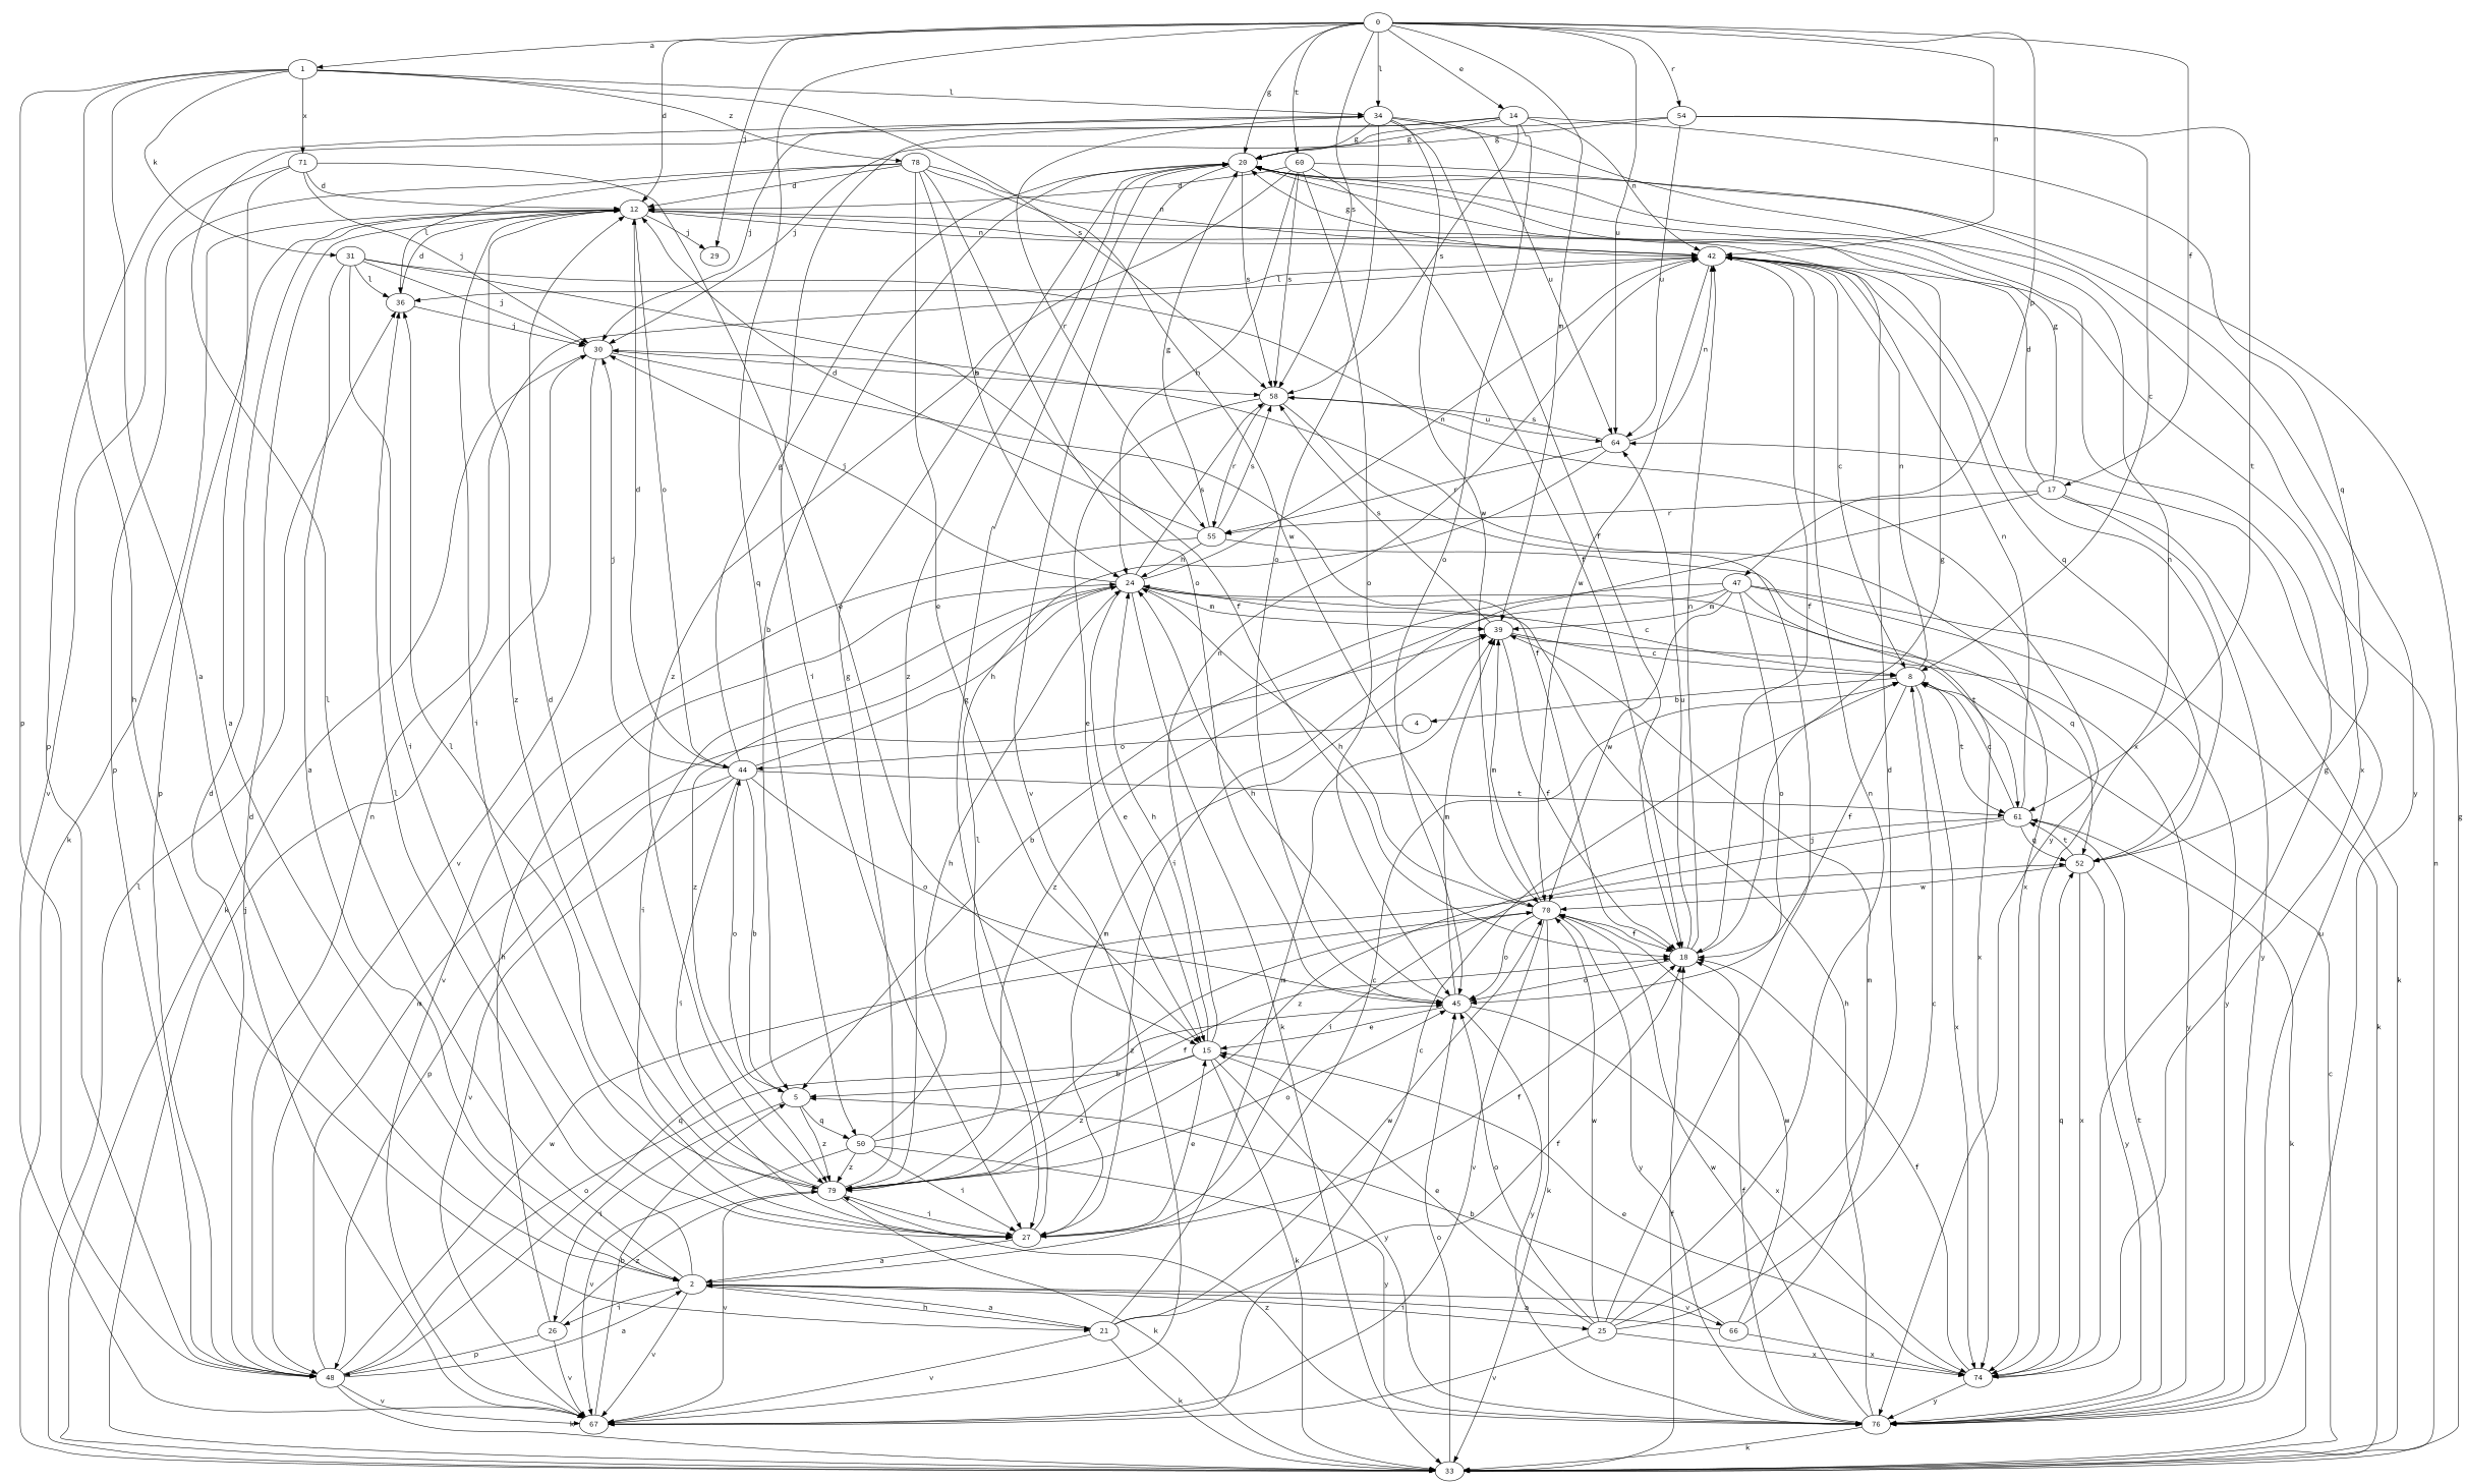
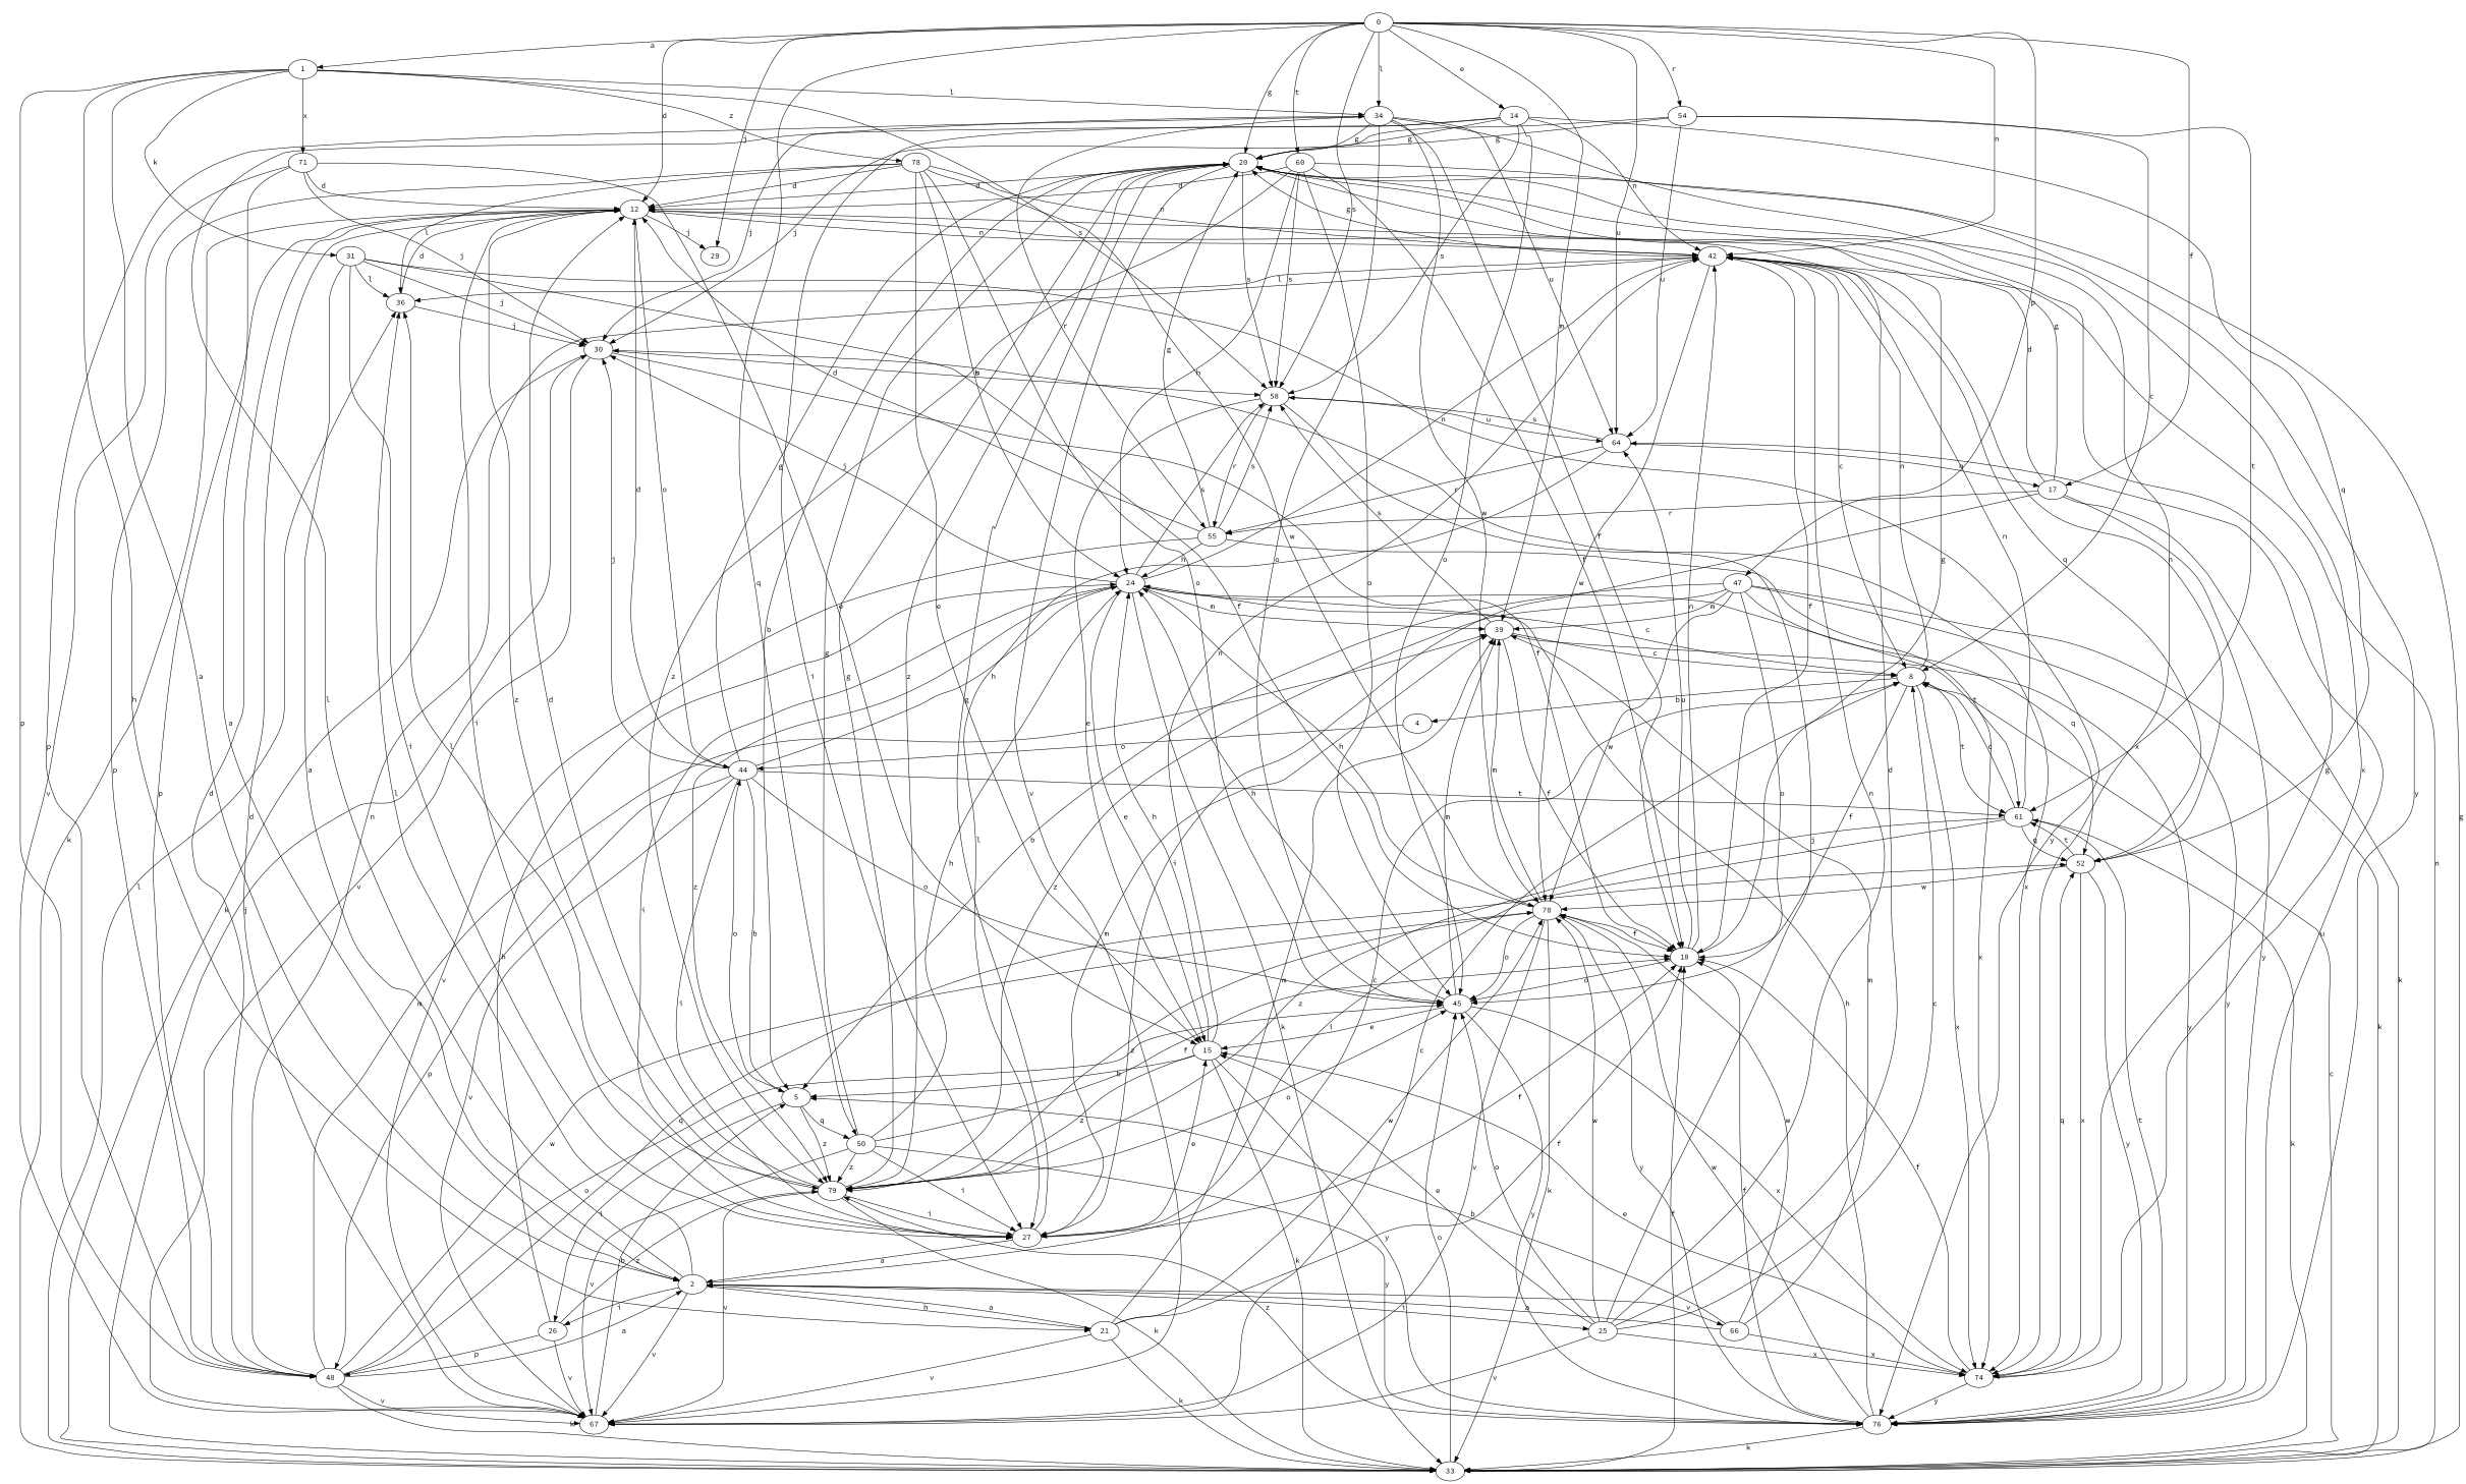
  strict digraph {
    fontname="Source Code Pro"
    node [fontname="Source Code Pro"]
    edge [fontname="Source Code Pro"]
    0
    1
    12
    14
    17
    20
    29
    34
    39
    42
    47
    50
    54
    58
    60
    64
    2
    21
    31
    48
    71
    78
    44
    79
    27
    33
    30
    45
    52
    76
    55
    67
    5
    74
    18
    70
    8
    36
    24
    61
    15
    25
    26
    66
    4
    0 -> 1 [label=a]
    0 -> 12 [label=d]
    0 -> 14 [label=e]
    0 -> 17 [label=f]
    0 -> 20 [label=g]
    0 -> 29 [label=j]
    0 -> 34 [label=l]
    0 -> 39 [label=m]
    0 -> 42 [label=n]
    0 -> 47 [label=p]
    0 -> 50 [label=q]
    0 -> 54 [label=r]
    0 -> 58 [label=s]
    0 -> 60 [label=t]
    0 -> 64 [label=u]
    1 -> 34 [label=l]
    1 -> 58 [label=s]
    1 -> 2 [label=a]
    1 -> 21 [label=h]
    1 -> 31 [label=k]
    1 -> 48 [label=p]
    1 -> 71 [label=x]
    1 -> 78 [label=z]
    12 -> 29 [label=j]
    12 -> 42 [label=n]
    12 -> 48 [label=p]
    12 -> 44 [label=o]
    12 -> 79 [label=z]
    12 -> 27 [label=i]
    12 -> 33 [label=k]
    14 -> 20 [label=g]
    14 -> 42 [label=n]
    14 -> 58 [label=s]
    14 -> 27 [label=i]
    14 -> 30 [label=j]
    14 -> 45 [label=o]
    14 -> 52 [label=q]
    17 -> 12 [label=d]
    17 -> 20 [label=g]
    17 -> 27 [label=i]
    17 -> 33 [label=k]
    17 -> 76 [label=y]
    17 -> 55 [label=r]
+   20 -> 12 [label=d]
    20 -> 58 [label=s]
    20 -> 79 [label=z]
    20 -> 67 [label=v]
    20 -> 5 [label=b]
    20 -> 74 [label=x]
    34 -> 20 [label=g]
    34 -> 64 [label=u]
    34 -> 48 [label=p]
    34 -> 45 [label=o]
    34 -> 55 [label=r]
    34 -> 74 [label=x]
    34 -> 18 [label=f]
    34 -> 70 [label=w]
    39 -> 58 [label=s]
    39 -> 76 [label=y]
    39 -> 18 [label=f]
    39 -> 8 [label=c]
    42 -> 20 [label=g]
    42 -> 52 [label=q]
    42 -> 18 [label=f]
    42 -> 70 [label=w]
    42 -> 8 [label=c]
    42 -> 36 [label=l]
    47 -> 39 [label=m]
    47 -> 79 [label=z]
    47 -> 33 [label=k]
    47 -> 45 [label=o]
    47 -> 52 [label=q]
    47 -> 76 [label=y]
    47 -> 5 [label=b]
    47 -> 70 [label=w]
+   50 -> 20 [label=g]
    50 -> 79 [label=z]
    50 -> 27 [label=i]
    50 -> 76 [label=y]
    50 -> 67 [label=v]
    50 -> 18 [label=f]
    50 -> 24 [label=h]
    54 -> 20 [label=g]
    54 -> 64 [label=u]
    54 -> 30 [label=j]
    54 -> 8 [label=c]
    54 -> 61 [label=t]
    58 -> 64 [label=u]
    58 -> 55 [label=r]
    58 -> 74 [label=x]
    58 -> 15 [label=e]
    60 -> 12 [label=d]
    60 -> 58 [label=s]
    60 -> 79 [label=z]
    60 -> 45 [label=o]
    60 -> 76 [label=y]
    60 -> 18 [label=f]
    60 -> 24 [label=h]
-   64 -> 42 [label=n]
+   64 -> 17 [label=n]
    64 -> 58 [label=s]
    64 -> 27 [label=l]
    64 -> 55 [label=r]
    2 -> 34 [label=l]
    2 -> 21 [label=h]
    2 -> 67 [label=v]
    2 -> 8 [label=c]
    2 -> 36 [label=l]
    2 -> 25 [label=i]
    2 -> 26 [label=i]
    2 -> 66 [label=v]
    21 -> 39 [label=m]
    21 -> 2 [label=a]
    21 -> 33 [label=k]
    21 -> 67 [label=v]
    21 -> 18 [label=f]
    21 -> 70 [label=w]
    31 -> 2 [label=a]
    31 -> 27 [label=i]
    31 -> 30 [label=j]
    31 -> 76 [label=y]
    31 -> 18 [label=f]
    31 -> 36 [label=l]
    48 -> 12 [label=d]
    48 -> 39 [label=m]
    48 -> 42 [label=n]
    48 -> 2 [label=a]
    48 -> 33 [label=k]
    48 -> 45 [label=o]
    48 -> 52 [label=q]
    48 -> 67 [label=v]
    48 -> 70 [label=w]
    71 -> 12 [label=d]
    71 -> 2 [label=a]
    71 -> 30 [label=j]
    71 -> 67 [label=v]
    71 -> 15 [label=e]
    78 -> 12 [label=d]
    78 -> 42 [label=n]
    78 -> 48 [label=p]
    78 -> 45 [label=o]
    78 -> 70 [label=w]
    78 -> 36 [label=l]
    78 -> 24 [label=h]
    78 -> 15 [label=e]
    44 -> 12 [label=d]
    44 -> 20 [label=g]
    44 -> 48 [label=p]
    44 -> 27 [label=i]
    44 -> 30 [label=j]
    44 -> 45 [label=o]
    44 -> 67 [label=v]
    44 -> 5 [label=b]
    44 -> 24 [label=h]
    44 -> 61 [label=t]
    79 -> 12 [label=d]
    79 -> 20 [label=g]
    79 -> 27 [label=i]
    79 -> 33 [label=k]
    79 -> 45 [label=o]
    79 -> 67 [label=v]
    79 -> 36 [label=l]
    27 -> 20 [label=g]
    27 -> 39 [label=m]
    27 -> 2 [label=a]
    27 -> 18 [label=f]
    27 -> 15 [label=e]
    33 -> 20 [label=g]
    33 -> 42 [label=n]
    33 -> 30 [label=j]
    33 -> 45 [label=o]
    33 -> 18 [label=f]
    33 -> 8 [label=c]
    33 -> 36 [label=l]
    30 -> 58 [label=s]
    30 -> 33 [label=k]
-   30 -> 48 [label=v]
+   30 -> 67 [label=v]
    30 -> 18 [label=f]
    45 -> 39 [label=m]
    45 -> 76 [label=y]
    45 -> 74 [label=x]
    45 -> 24 [label=h]
    45 -> 15 [label=e]
    52 -> 42 [label=n]
    52 -> 76 [label=y]
    52 -> 74 [label=x]
    52 -> 70 [label=w]
    52 -> 61 [label=t]
    76 -> 64 [label=u]
    76 -> 79 [label=z]
    76 -> 33 [label=k]
    76 -> 18 [label=f]
    76 -> 70 [label=w]
    76 -> 24 [label=h]
    76 -> 61 [label=t]
    55 -> 12 [label=d]
    55 -> 20 [label=g]
    55 -> 58 [label=s]
    55 -> 67 [label=v]
    55 -> 74 [label=x]
    55 -> 24 [label=h]
    67 -> 12 [label=d]
    67 -> 5 [label=b]
    67 -> 8 [label=c]
    5 -> 50 [label=q]
    5 -> 44 [label=o]
    5 -> 79 [label=z]
    5 -> 26 [label=i]
    74 -> 20 [label=g]
    74 -> 52 [label=q]
    74 -> 76 [label=y]
    74 -> 18 [label=f]
    74 -> 15 [label=e]
    18 -> 20 [label=g]
    18 -> 42 [label=n]
    18 -> 64 [label=u]
    18 -> 45 [label=o]
    70 -> 39 [label=m]
    70 -> 79 [label=z]
    70 -> 33 [label=k]
    70 -> 45 [label=o]
    70 -> 76 [label=y]
    70 -> 67 [label=v]
    70 -> 18 [label=f]
    70 -> 24 [label=h]
    8 -> 42 [label=n]
    8 -> 74 [label=x]
    8 -> 18 [label=f]
    8 -> 61 [label=t]
    8 -> 4 [label=b]
    36 -> 12 [label=d]
    36 -> 30 [label=j]
    24 -> 39 [label=m]
    24 -> 42 [label=n]
    24 -> 58 [label=s]
    24 -> 79 [label=z]
    24 -> 27 [label=i]
    24 -> 33 [label=k]
    24 -> 30 [label=j]
    24 -> 8 [label=c]
    24 -> 61 [label=t]
    24 -> 15 [label=e]
    61 -> 42 [label=n]
    61 -> 79 [label=z]
    61 -> 27 [label=i]
    61 -> 33 [label=k]
    61 -> 52 [label=q]
    61 -> 8 [label=c]
    15 -> 42 [label=n]
    15 -> 79 [label=z]
    15 -> 33 [label=k]
    15 -> 76 [label=y]
    15 -> 5 [label=b]
    15 -> 24 [label=h]
    25 -> 12 [label=d]
    25 -> 42 [label=n]
    25 -> 30 [label=j]
    25 -> 45 [label=o]
    25 -> 67 [label=v]
    25 -> 74 [label=x]
    25 -> 70 [label=w]
    25 -> 8 [label=c]
    25 -> 15 [label=e]
    26 -> 48 [label=p]
    26 -> 79 [label=z]
    26 -> 67 [label=v]
    26 -> 24 [label=h]
    66 -> 39 [label=m]
    66 -> 2 [label=a]
    66 -> 5 [label=b]
    66 -> 74 [label=x]
    66 -> 70 [label=w]
    4 -> 44 [label=o]
  }
